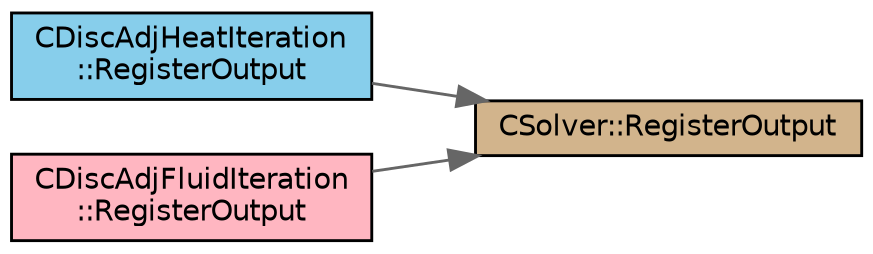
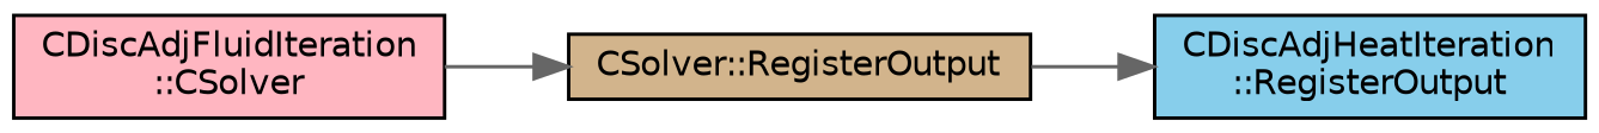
  digraph {
    rankdir=RL
    node [color=black fontname=Helvetica fontsize=10 shape=record style=filled]
    edge [color=gray40 dir=back fontname=Helvetica fontsize=10 labelfontname=Helvetica labelfontsize=10 style=solid]
    n1 [fillcolor=tan fontcolor=black height=0.2 label="CSolver::RegisterOutput" width=0.4]
    n2 [fillcolor=skyblue height=0.2 label="CDiscAdjHeatIteration\l::RegisterOutput" width=0.4]
-   n3 [fillcolor=lightpink height=0.2 label="CDiscAdjFluidIteration\l::RegisterOutput" width=0.4]
-   n1 -> n2
+   n3 [fillcolor=lightpink height=0.2 label="CDiscAdjFluidIteration\l::CSolver" width=0.4]
+   n2 -> n1
    n1 -> n3
  }
